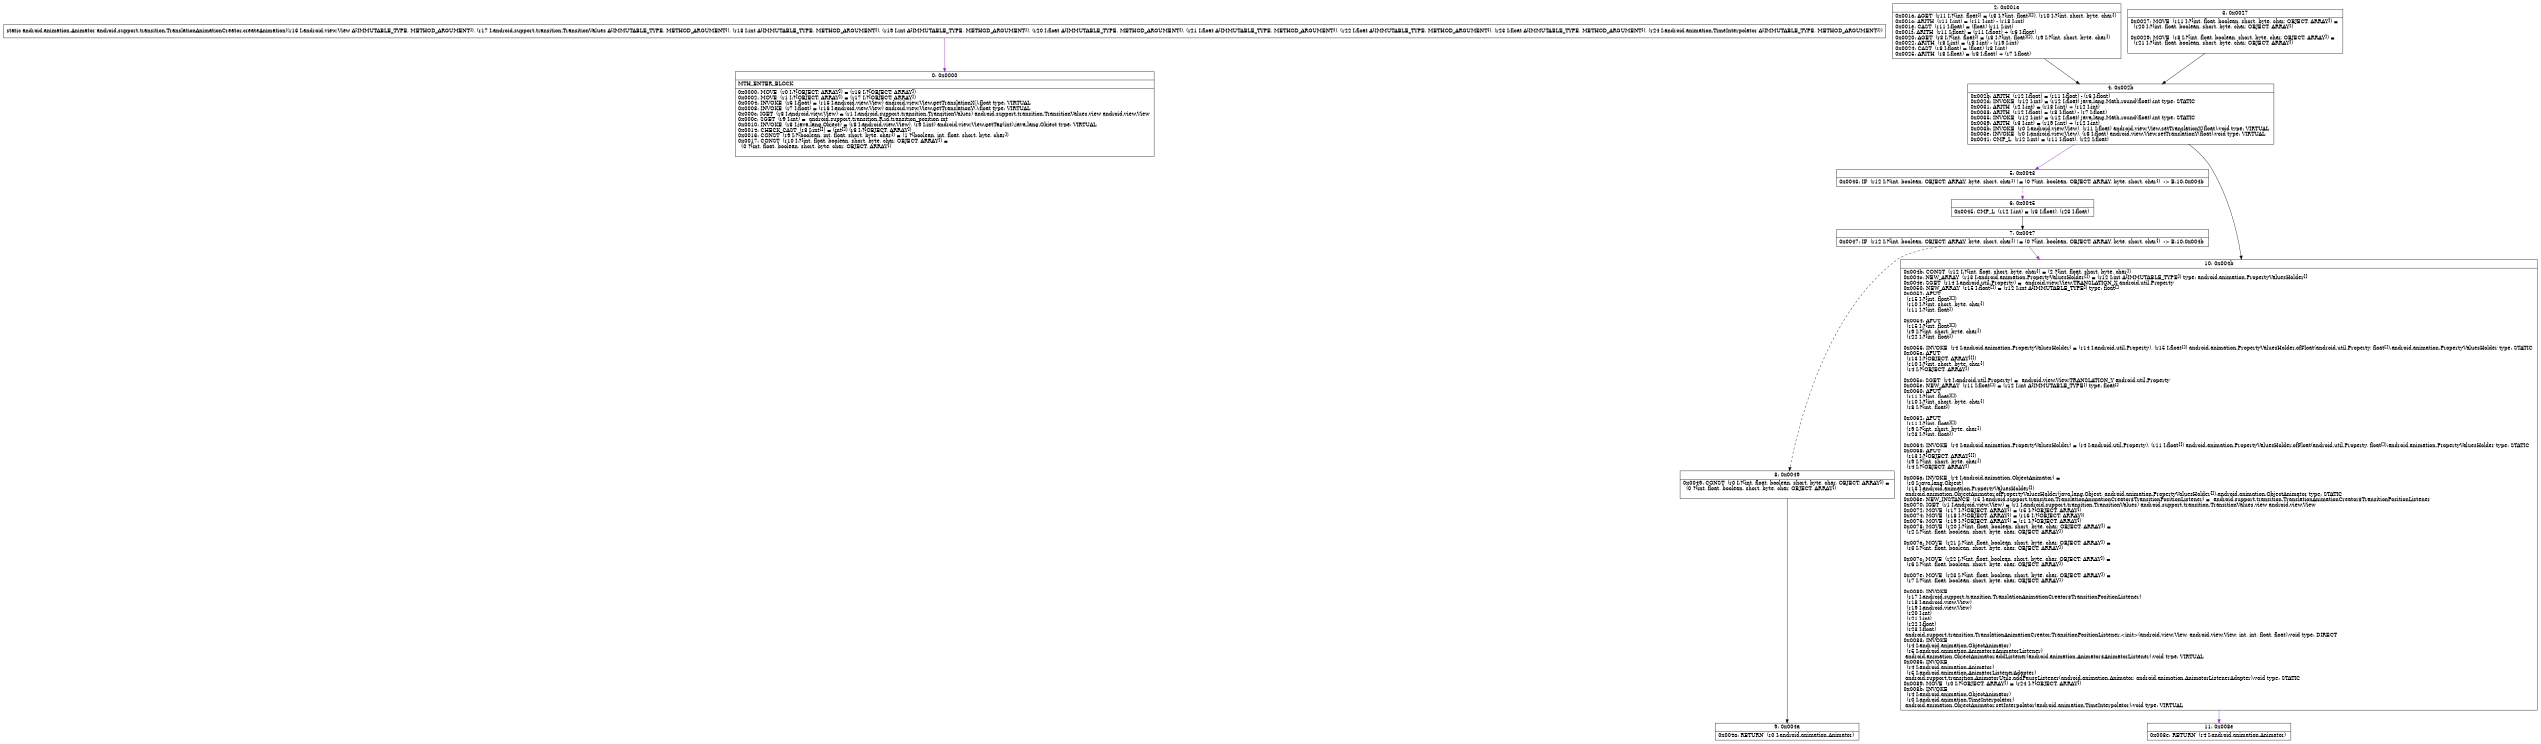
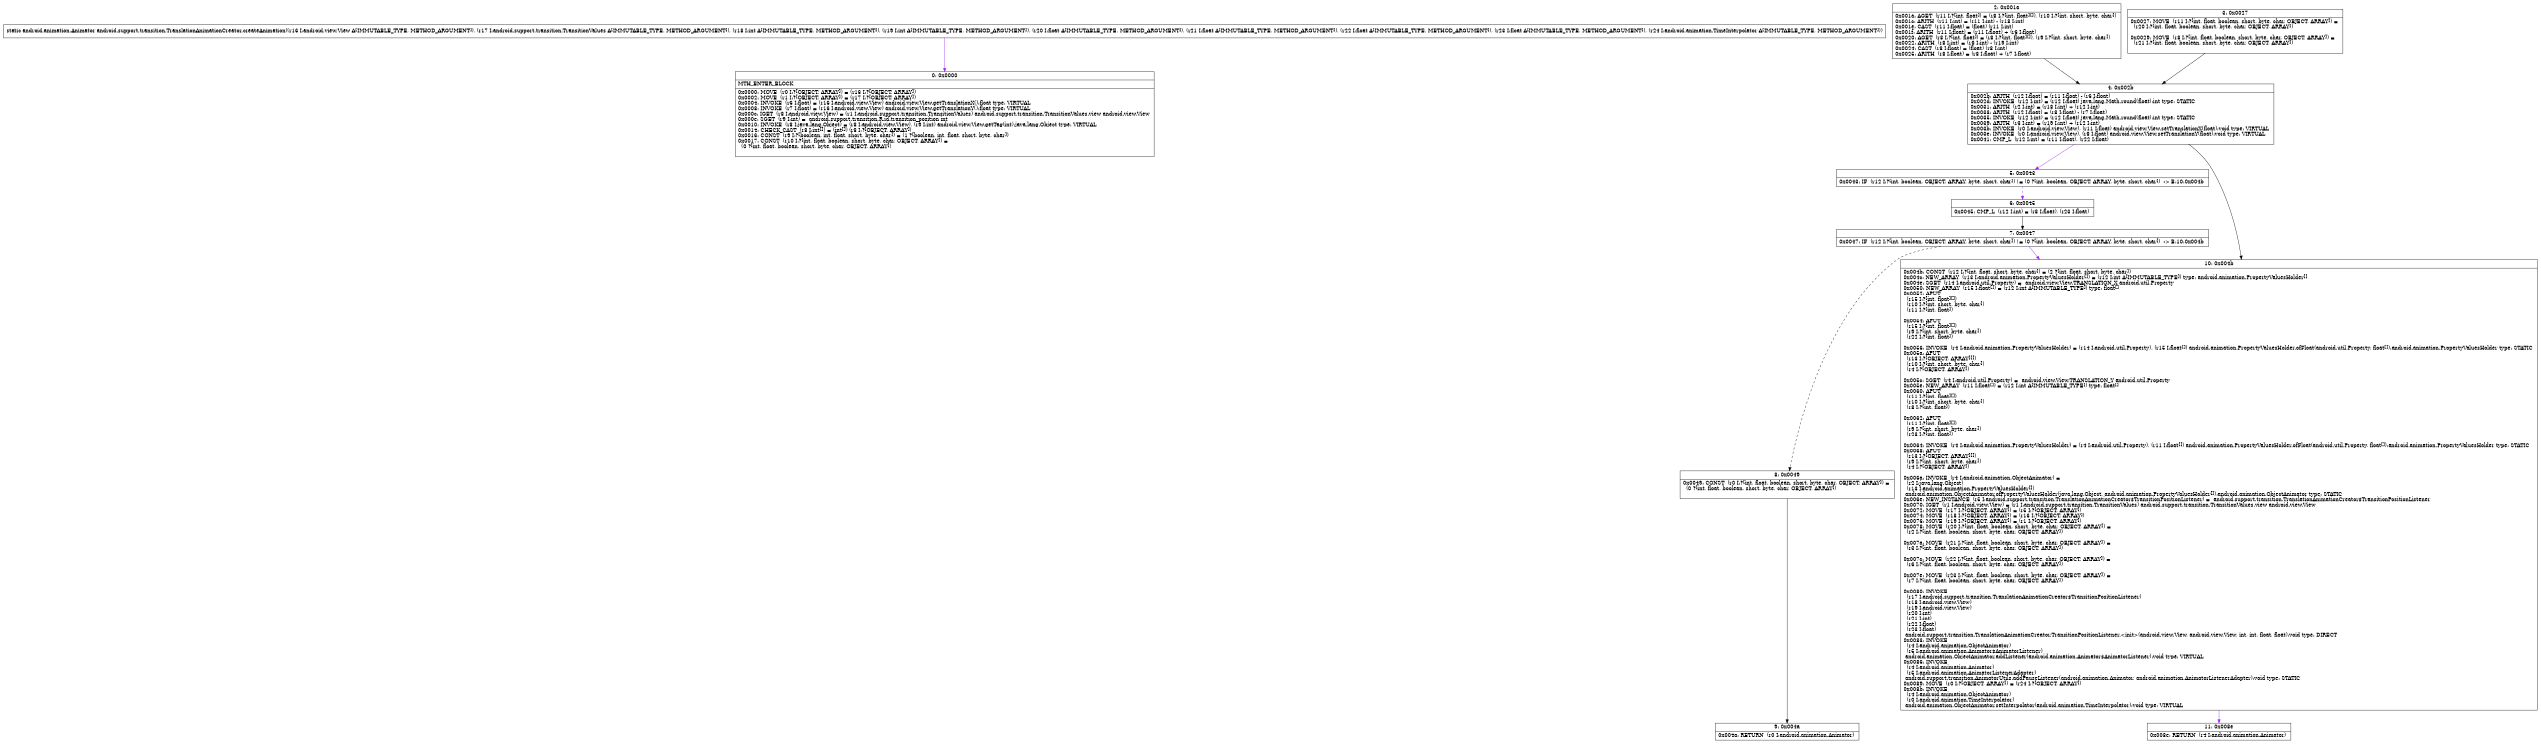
  digraph {
    node [shape=record]
    edge [color=black]
    n1 [label="{0\:\ 0x0000|MTH_ENTER_BLOCK\l|0x0000: MOVE  (r0 I:?[OBJECT, ARRAY]) = (r16 I:?[OBJECT, ARRAY]) \l0x0002: MOVE  (r1 I:?[OBJECT, ARRAY]) = (r17 I:?[OBJECT, ARRAY]) \l0x0004: INVOKE  (r6 I:float) = (r16 I:android.view.View) android.view.View.getTranslationX():float type: VIRTUAL \l0x0008: INVOKE  (r7 I:float) = (r16 I:android.view.View) android.view.View.getTranslationY():float type: VIRTUAL \l0x000c: IGET  (r8 I:android.view.View) = (r1 I:android.support.transition.TransitionValues) android.support.transition.TransitionValues.view android.view.View \l0x000e: SGET  (r9 I:int) =  android.support.transition.R.id.transition_position int \l0x0010: INVOKE  (r8 I:java.lang.Object) = (r8 I:android.view.View), (r9 I:int) android.view.View.getTag(int):java.lang.Object type: VIRTUAL \l0x0014: CHECK_CAST  (r8 I:int[]) = (int[]) (r8 I:?[OBJECT, ARRAY]) \l0x0016: CONST  (r9 I:?[boolean, int, float, short, byte, char]) = (1 ?[boolean, int, float, short, byte, char]) \l0x0017: CONST  (r10 I:?[int, float, boolean, short, byte, char, OBJECT, ARRAY]) = \l  (0 ?[int, float, boolean, short, byte, char, OBJECT, ARRAY])\l \l}"]
    n2 [label="{2\:\ 0x001a|0x001a: AGET  (r11 I:?[int, float]) = (r8 I:?[int, float][]), (r10 I:?[int, short, byte, char]) \l0x001c: ARITH  (r11 I:int) = (r11 I:int) \- (r18 I:int) \l0x001e: CAST  (r11 I:float) = (float) (r11 I:int) \l0x001f: ARITH  (r11 I:float) = (r11 I:float) + (r6 I:float) \l0x0020: AGET  (r8 I:?[int, float]) = (r8 I:?[int, float][]), (r9 I:?[int, short, byte, char]) \l0x0022: ARITH  (r8 I:int) = (r8 I:int) \- (r19 I:int) \l0x0024: CAST  (r8 I:float) = (float) (r8 I:int) \l0x0025: ARITH  (r8 I:float) = (r8 I:float) + (r7 I:float) \l}"]
    n3 [label="{4\:\ 0x002b|0x002b: ARITH  (r12 I:float) = (r11 I:float) \- (r6 I:float) \l0x002d: INVOKE  (r12 I:int) = (r12 I:float) java.lang.Math.round(float):int type: STATIC \l0x0031: ARITH  (r2 I:int) = (r18 I:int) + (r12 I:int) \l0x0033: ARITH  (r12 I:float) = (r8 I:float) \- (r7 I:float) \l0x0035: INVOKE  (r12 I:int) = (r12 I:float) java.lang.Math.round(float):int type: STATIC \l0x0039: ARITH  (r3 I:int) = (r19 I:int) + (r12 I:int) \l0x003b: INVOKE  (r0 I:android.view.View), (r11 I:float) android.view.View.setTranslationX(float):void type: VIRTUAL \l0x003e: INVOKE  (r0 I:android.view.View), (r8 I:float) android.view.View.setTranslationY(float):void type: VIRTUAL \l0x0041: CMP_L  (r12 I:int) = (r11 I:float), (r22 I:float) \l}"]
    n4 [label="{3\:\ 0x0027|0x0027: MOVE  (r11 I:?[int, float, boolean, short, byte, char, OBJECT, ARRAY]) = \l  (r20 I:?[int, float, boolean, short, byte, char, OBJECT, ARRAY])\l \l0x0029: MOVE  (r8 I:?[int, float, boolean, short, byte, char, OBJECT, ARRAY]) = \l  (r21 I:?[int, float, boolean, short, byte, char, OBJECT, ARRAY])\l \l}"]
    n5 [label="{5\:\ 0x0043|0x0043: IF  (r12 I:?[int, boolean, OBJECT, ARRAY, byte, short, char]) != (0 ?[int, boolean, OBJECT, ARRAY, byte, short, char])  \-\> B:10:0x004b \l}"]
-   n6 [label="{10\:\ 0x004b|0x004b: CONST  (r12 I:?[int, float, short, byte, char]) = (2 ?[int, float, short, byte, char]) \l0x004c: NEW_ARRAY  (r13 I:android.animation.PropertyValuesHolder[]) = (r12 I:int A[IMMUTABLE_TYPE]) type: android.animation.PropertyValuesHolder[] \l0x004e: SGET  (r14 I:android.util.Property) =  android.view.View.TRANSLATION_X android.util.Property \l0x0050: NEW_ARRAY  (r15 I:float[]) = (r12 I:int A[IMMUTABLE_TYPE]) type: float[] \l0x0052: APUT  \l  (r15 I:?[int, float][])\l  (r10 I:?[int, short, byte, char])\l  (r11 I:?[int, float])\l \l0x0054: APUT  \l  (r15 I:?[int, float][])\l  (r9 I:?[int, short, byte, char])\l  (r22 I:?[int, float])\l \l0x0056: INVOKE  (r4 I:android.animation.PropertyValuesHolder) = (r14 I:android.util.Property), (r15 I:float[]) android.animation.PropertyValuesHolder.ofFloat(android.util.Property, float[]):android.animation.PropertyValuesHolder type: STATIC \l0x005a: APUT  \l  (r13 I:?[OBJECT, ARRAY][])\l  (r10 I:?[int, short, byte, char])\l  (r4 I:?[OBJECT, ARRAY])\l \l0x005c: SGET  (r4 I:android.util.Property) =  android.view.View.TRANSLATION_Y android.util.Property \l0x005e: NEW_ARRAY  (r11 I:float[]) = (r12 I:int A[IMMUTABLE_TYPE]) type: float[] \l0x0060: APUT  \l  (r11 I:?[int, float][])\l  (r10 I:?[int, short, byte, char])\l  (r8 I:?[int, float])\l \l0x0062: APUT  \l  (r11 I:?[int, float][])\l  (r9 I:?[int, short, byte, char])\l  (r23 I:?[int, float])\l \l0x0064: INVOKE  (r4 I:android.animation.PropertyValuesHolder) = (r4 I:android.util.Property), (r11 I:float[]) android.animation.PropertyValuesHolder.ofFloat(android.util.Property, float[]):android.animation.PropertyValuesHolder type: STATIC \l0x0068: APUT  \l  (r13 I:?[OBJECT, ARRAY][])\l  (r9 I:?[int, short, byte, char])\l  (r4 I:?[OBJECT, ARRAY])\l \l0x006a: INVOKE  (r4 I:android.animation.ObjectAnimator) = \l  (r0 I:java.lang.Object)\l  (r13 I:android.animation.PropertyValuesHolder[])\l android.animation.ObjectAnimator.ofPropertyValuesHolder(java.lang.Object, android.animation.PropertyValuesHolder[]):android.animation.ObjectAnimator type: STATIC \l0x006e: NEW_INSTANCE  (r5 I:android.support.transition.TranslationAnimationCreator$TransitionPositionListener) =  android.support.transition.TranslationAnimationCreator$TransitionPositionListener \l0x0070: IGET  (r1 I:android.view.View) = (r1 I:android.support.transition.TransitionValues) android.support.transition.TransitionValues.view android.view.View \l0x0072: MOVE  (r17 I:?[OBJECT, ARRAY]) = (r5 I:?[OBJECT, ARRAY]) \l0x0074: MOVE  (r18 I:?[OBJECT, ARRAY]) = (r16 I:?[OBJECT, ARRAY]) \l0x0076: MOVE  (r19 I:?[OBJECT, ARRAY]) = (r1 I:?[OBJECT, ARRAY]) \l0x0078: MOVE  (r20 I:?[int, float, boolean, short, byte, char, OBJECT, ARRAY]) = \l  (r2 I:?[int, float, boolean, short, byte, char, OBJECT, ARRAY])\l \l0x007a: MOVE  (r21 I:?[int, float, boolean, short, byte, char, OBJECT, ARRAY]) = \l  (r3 I:?[int, float, boolean, short, byte, char, OBJECT, ARRAY])\l \l0x007c: MOVE  (r22 I:?[int, float, boolean, short, byte, char, OBJECT, ARRAY]) = \l  (r6 I:?[int, float, boolean, short, byte, char, OBJECT, ARRAY])\l \l0x007e: MOVE  (r23 I:?[int, float, boolean, short, byte, char, OBJECT, ARRAY]) = \l  (r7 I:?[int, float, boolean, short, byte, char, OBJECT, ARRAY])\l \l0x0080: INVOKE  \l  (r17 I:android.support.transition.TranslationAnimationCreator$TransitionPositionListener)\l  (r18 I:android.view.View)\l  (r19 I:android.view.View)\l  (r20 I:int)\l  (r21 I:int)\l  (r22 I:float)\l  (r23 I:float)\l android.support.transition.TranslationAnimationCreator.TransitionPositionListener.\<init\>(android.view.View, android.view.View, int, int, float, float):void type: DIRECT \l0x0083: INVOKE  \l  (r4 I:android.animation.ObjectAnimator)\l  (r5 I:android.animation.Animator$AnimatorListener)\l android.animation.ObjectAnimator.addListener(android.animation.Animator$AnimatorListener):void type: VIRTUAL \l0x0086: INVOKE  \l  (r4 I:android.animation.Animator)\l  (r5 I:android.animation.AnimatorListenerAdapter)\l android.support.transition.AnimatorUtils.addPauseListener(android.animation.Animator, android.animation.AnimatorListenerAdapter):void type: STATIC \l0x0089: MOVE  (r0 I:?[OBJECT, ARRAY]) = (r24 I:?[OBJECT, ARRAY]) \l0x008b: INVOKE  \l  (r4 I:android.animation.ObjectAnimator)\l  (r0 I:android.animation.TimeInterpolator)\l android.animation.ObjectAnimator.setInterpolator(android.animation.TimeInterpolator):void type: VIRTUAL \l}"]
+   n6 [label="{10\:\ 0x004b|0x004b: CONST  (r12 I:?[int, float, short, byte, char]) = (2 ?[int, float, short, byte, char]) \l0x004c: NEW_ARRAY  (r13 I:android.animation.PropertyValuesHolder[]) = (r12 I:int A[IMMUTABLE_TYPE]) type: android.animation.PropertyValuesHolder[] \l0x004e: SGET  (r14 I:android.util.Property) =  android.view.View.TRANSLATION_X android.util.Property \l0x0050: NEW_ARRAY  (r15 I:float[]) = (r12 I:int A[IMMUTABLE_TYPE]) type: float[] \l0x0052: APUT  \l  (r15 I:?[int, float][])\l  (r10 I:?[int, short, byte, char])\l  (r11 I:?[int, float])\l \l0x0054: APUT  \l  (r15 I:?[int, float][])\l  (r9 I:?[int, short, byte, char])\l  (r22 I:?[int, float])\l \l0x0056: INVOKE  (r4 I:android.animation.PropertyValuesHolder) = (r14 I:android.util.Property), (r15 I:float[]) android.animation.PropertyValuesHolder.ofFloat(android.util.Property, float[]):android.animation.PropertyValuesHolder type: STATIC \l0x005a: APUT  \l  (r13 I:?[OBJECT, ARRAY][])\l  (r10 I:?[int, short, byte, char])\l  (r4 I:?[OBJECT, ARRAY])\l \l0x005c: SGET  (r4 I:android.util.Property) =  android.view.View.TRANSLATION_Y android.util.Property \l0x005e: NEW_ARRAY  (r11 I:float[]) = (r12 I:int A[IMMUTABLE_TYPE]) type: float[] \l0x0060: APUT  \l  (r11 I:?[int, float][])\l  (r10 I:?[int, short, byte, char])\l  (r8 I:?[int, float])\l \l0x0062: APUT  \l  (r11 I:?[int, float][])\l  (r9 I:?[int, short, byte, char])\l  (r23 I:?[int, float])\l \l0x0064: INVOKE  (r4 I:android.animation.PropertyValuesHolder) = (r4 I:android.util.Property), (r11 I:float[]) android.animation.PropertyValuesHolder.ofFloat(android.util.Property, float[]):android.animation.PropertyValuesHolder type: STATIC \l0x0068: APUT  \l  (r13 I:?[OBJECT, ARRAY][])\l  (r9 I:?[int, short, byte, char])\l  (r4 I:?[OBJECT, ARRAY])\l \l0x006a: INVOKE  (r4 I:android.animation.ObjectAnimator) = \l  (r2 I:java.lang.Object)\l  (r13 I:android.animation.PropertyValuesHolder[])\l android.animation.ObjectAnimator.ofPropertyValuesHolder(java.lang.Object, android.animation.PropertyValuesHolder[]):android.animation.ObjectAnimator type: STATIC \l0x006e: NEW_INSTANCE  (r5 I:android.support.transition.TranslationAnimationCreator$TransitionPositionListener) =  android.support.transition.TranslationAnimationCreator$TransitionPositionListener \l0x0070: IGET  (r1 I:android.view.View) = (r1 I:android.support.transition.TransitionValues) android.support.transition.TransitionValues.view android.view.View \l0x0072: MOVE  (r17 I:?[OBJECT, ARRAY]) = (r5 I:?[OBJECT, ARRAY]) \l0x0074: MOVE  (r18 I:?[OBJECT, ARRAY]) = (r16 I:?[OBJECT, ARRAY]) \l0x0076: MOVE  (r19 I:?[OBJECT, ARRAY]) = (r1 I:?[OBJECT, ARRAY]) \l0x0078: MOVE  (r20 I:?[int, float, boolean, short, byte, char, OBJECT, ARRAY]) = \l  (r2 I:?[int, float, boolean, short, byte, char, OBJECT, ARRAY])\l \l0x007a: MOVE  (r21 I:?[int, float, boolean, short, byte, char, OBJECT, ARRAY]) = \l  (r3 I:?[int, float, boolean, short, byte, char, OBJECT, ARRAY])\l \l0x007c: MOVE  (r22 I:?[int, float, boolean, short, byte, char, OBJECT, ARRAY]) = \l  (r6 I:?[int, float, boolean, short, byte, char, OBJECT, ARRAY])\l \l0x007e: MOVE  (r23 I:?[int, float, boolean, short, byte, char, OBJECT, ARRAY]) = \l  (r7 I:?[int, float, boolean, short, byte, char, OBJECT, ARRAY])\l \l0x0080: INVOKE  \l  (r17 I:android.support.transition.TranslationAnimationCreator$TransitionPositionListener)\l  (r18 I:android.view.View)\l  (r19 I:android.view.View)\l  (r20 I:int)\l  (r21 I:int)\l  (r22 I:float)\l  (r23 I:float)\l android.support.transition.TranslationAnimationCreator.TransitionPositionListener.\<init\>(android.view.View, android.view.View, int, int, float, float):void type: DIRECT \l0x0083: INVOKE  \l  (r4 I:android.animation.ObjectAnimator)\l  (r5 I:android.animation.Animator$AnimatorListener)\l android.animation.ObjectAnimator.addListener(android.animation.Animator$AnimatorListener):void type: VIRTUAL \l0x0086: INVOKE  \l  (r4 I:android.animation.Animator)\l  (r5 I:android.animation.AnimatorListenerAdapter)\l android.support.transition.AnimatorUtils.addPauseListener(android.animation.Animator, android.animation.AnimatorListenerAdapter):void type: STATIC \l0x0089: MOVE  (r0 I:?[OBJECT, ARRAY]) = (r24 I:?[OBJECT, ARRAY]) \l0x008b: INVOKE  \l  (r4 I:android.animation.ObjectAnimator)\l  (r0 I:android.animation.TimeInterpolator)\l android.animation.ObjectAnimator.setInterpolator(android.animation.TimeInterpolator):void type: VIRTUAL \l}"]
    n7 [label="{6\:\ 0x0045|0x0045: CMP_L  (r12 I:int) = (r8 I:float), (r23 I:float) \l}"]
    n8 [label="{7\:\ 0x0047|0x0047: IF  (r12 I:?[int, boolean, OBJECT, ARRAY, byte, short, char]) != (0 ?[int, boolean, OBJECT, ARRAY, byte, short, char])  \-\> B:10:0x004b \l}"]
    n9 [label="{11\:\ 0x008e|0x008e: RETURN  (r4 I:android.animation.Animator) \l}"]
    n10 [label="{8\:\ 0x0049|0x0049: CONST  (r0 I:?[int, float, boolean, short, byte, char, OBJECT, ARRAY]) = \l  (0 ?[int, float, boolean, short, byte, char, OBJECT, ARRAY])\l \l}"]
    n11 [label="{9\:\ 0x004a|0x004a: RETURN  (r0 I:android.animation.Animator) \l}"]
    n12 [label="{static android.animation.Animator android.support.transition.TranslationAnimationCreator.createAnimation((r16 I:android.view.View A[IMMUTABLE_TYPE, METHOD_ARGUMENT]), (r17 I:android.support.transition.TransitionValues A[IMMUTABLE_TYPE, METHOD_ARGUMENT]), (r18 I:int A[IMMUTABLE_TYPE, METHOD_ARGUMENT]), (r19 I:int A[IMMUTABLE_TYPE, METHOD_ARGUMENT]), (r20 I:float A[IMMUTABLE_TYPE, METHOD_ARGUMENT]), (r21 I:float A[IMMUTABLE_TYPE, METHOD_ARGUMENT]), (r22 I:float A[IMMUTABLE_TYPE, METHOD_ARGUMENT]), (r23 I:float A[IMMUTABLE_TYPE, METHOD_ARGUMENT]), (r24 I:android.animation.TimeInterpolator A[IMMUTABLE_TYPE, METHOD_ARGUMENT])) }"]
    n2 -> n3
    n3 -> n5 [color=purple]
    n3 -> n6
    n4 -> n3
    n5 -> n7 [color=purple style=dashed]
    n6 -> n9 [color=purple]
    n7 -> n8
    n8 -> n6 [color=purple]
    n8 -> n10 [style=dashed]
    n10 -> n11
    n12 -> n1 [color=purple]
  }
